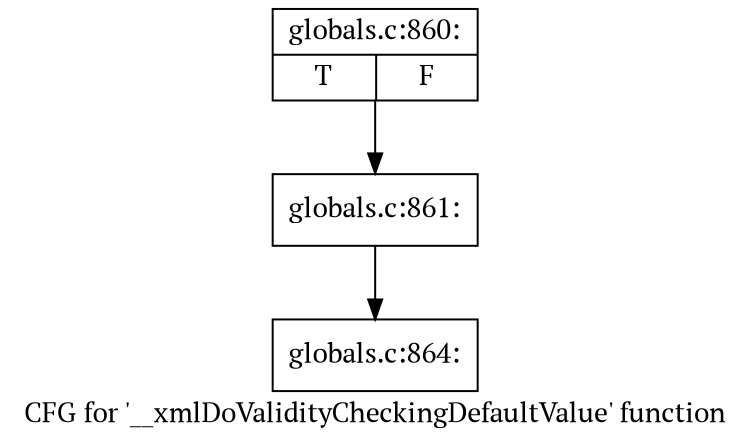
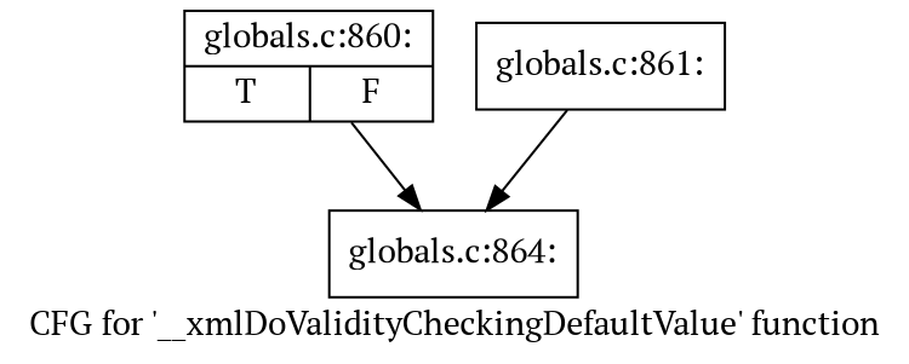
  digraph {
    fontname="PT Serif"
    label="CFG for '__xmlDoValidityCheckingDefaultValue' function"
    node [fontname="PT Serif" shape=record]
    edge [fontname="PT Serif"]
    n1 [label="{globals.c:860:|{<s0>T|<s1>F}}"]
    n2 [label="{globals.c:861:}"]
    n3 [label="{globals.c:864:}"]
-   n1 -> n2
+   n1 -> n3
    n2 -> n3
  }
